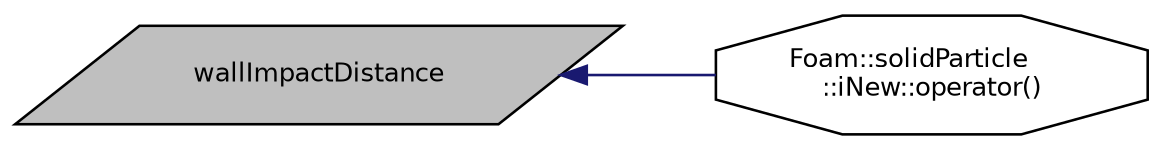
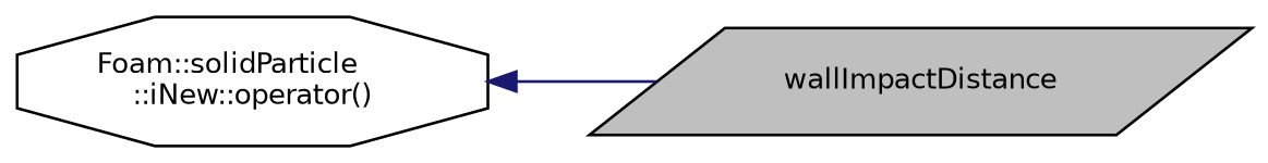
  digraph {
    rankdir=LR
    node [color=black fontname=Helvetica fontsize=10]
    n1 [fillcolor=grey75 fontcolor=black height=0.2 label=wallImpactDistance shape=parallelogram style=filled width=0.4]
    n2 [height=0.2 label="Foam::solidParticle\l::iNew::operator()" shape=octagon width=0.4]
-   n1 -> n2 [color=midnightblue dir=back fontname=Helvetica fontsize=10 labelfontname=Helvetica labelfontsize=10 style=solid]
+   n2 -> n1 [color=midnightblue dir=back fontname=Helvetica fontsize=10 labelfontname=Helvetica labelfontsize=10 style=solid]
  }
